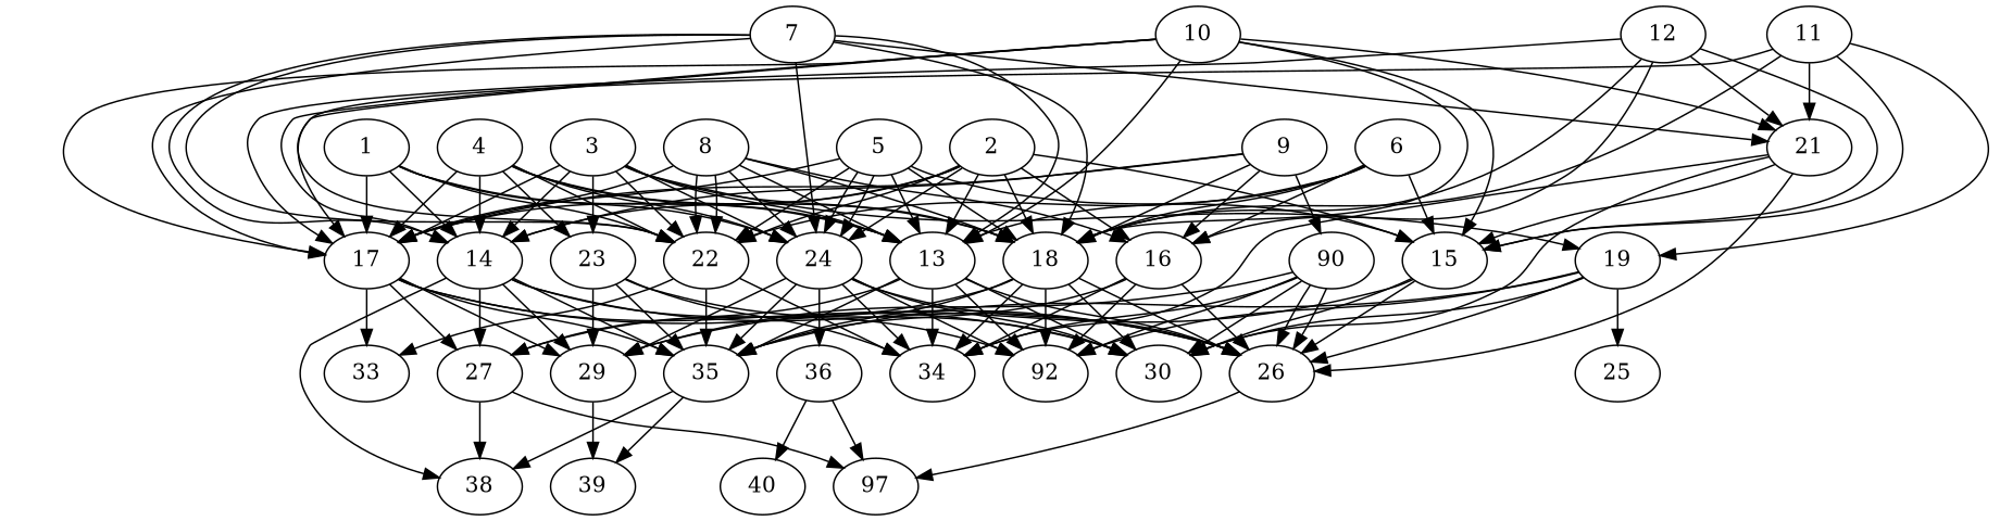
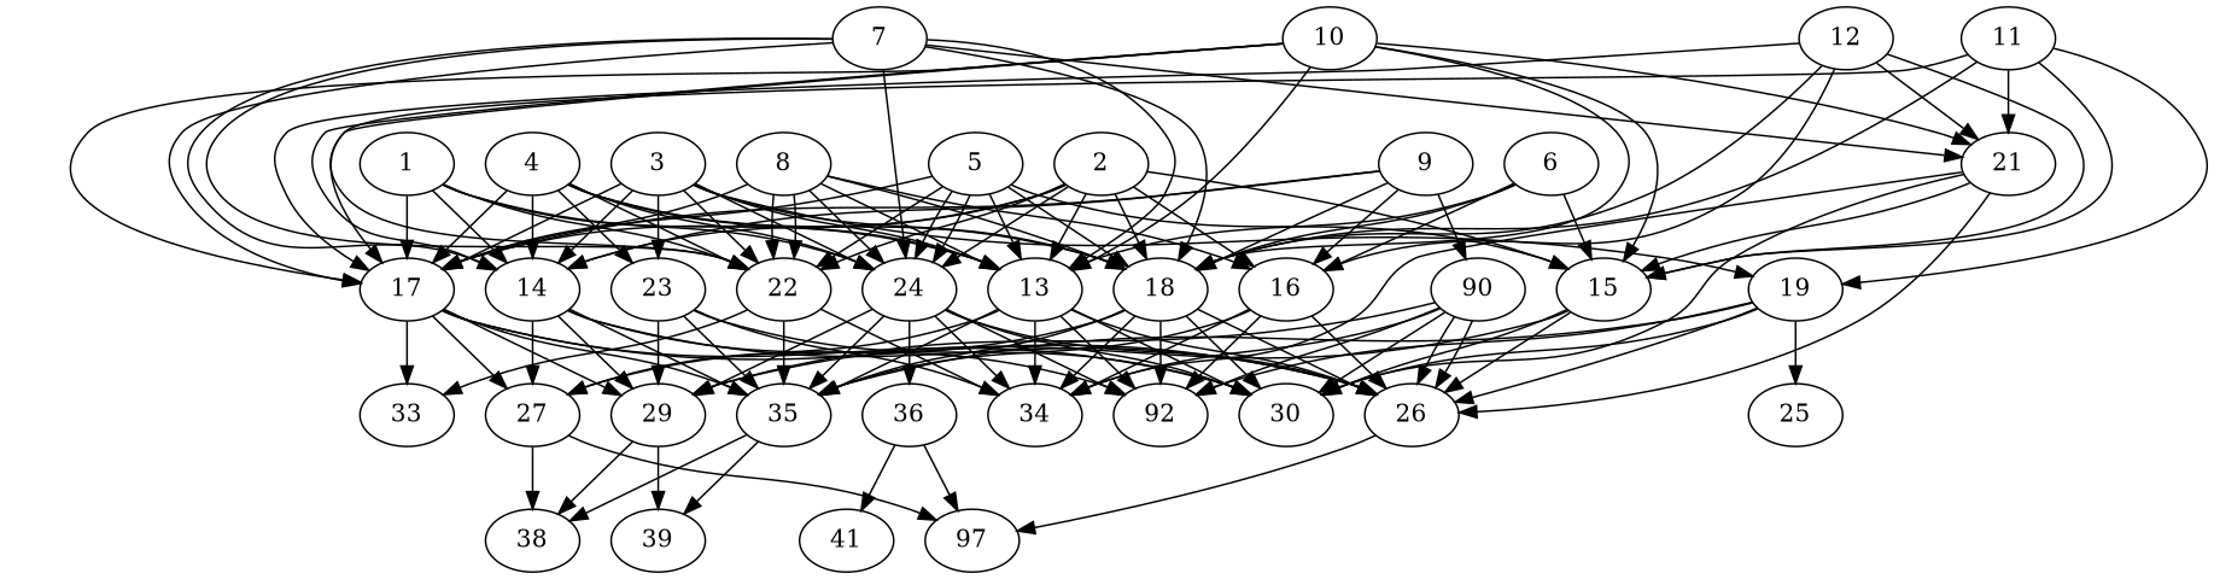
  digraph {
    node [alpha=0.11]
    1 [alpha=0.04 expect_size=5653504]
    13 [alpha=0.09 expect_size=13470720]
    14 [alpha=0.19 expect_size=24569856]
    17 [expect_size=40445952]
    22 [alpha=0.16 expect_size=43748352]
    24 [alpha=0.09 expect_size=14537728]
    26 [alpha=0.06 expect_size=48783360]
    27 [alpha=0.09 expect_size=12449792]
    30 [alpha=0.18 expect_size=10711040]
    n10 [expect_size=30492672 label=92]
    34 [expect_size=49455104]
    35 [alpha=0.19 expect_size=24667136]
    29 [alpha=0.05 expect_size=41885696]
    33 [alpha=0.07 expect_size=20830208]
    36 [alpha=0.07 expect_size=29281280]
    n16 [alpha=0.09 expect_size=43883520 label=97]
    38 [alpha=0.01 expect_size=17507328]
    39 [expect_size=24918016]
-   40 [alpha=0.03 expect_size=36517888]
+   40 [alpha=0.03 expect_size=36517888 label=41]
    2 [expect_size=38583296]
    15 [alpha=0.16 expect_size=15114240]
    16 [alpha=0.05 expect_size=50929664]
    18 [alpha=0.01 expect_size=26290176]
    3 [alpha=0.05 expect_size=29723648]
    19 [alpha=0.07 expect_size=48882688]
    23 [alpha=0.12 expect_size=39325696]
    25 [alpha=0.02 expect_size=11732992]
    4 [alpha=0.16 expect_size=7912448]
    5 [alpha=0.15 expect_size=40872960]
    6 [alpha=0.16 expect_size=33013760]
    7 [alpha=0.14 expect_size=48648192]
    21 [alpha=0.10 expect_size=34206720]
    8 [alpha=0.10 expect_size=32821248]
    9 [alpha=0.03 expect_size=22830080]
    n35 [alpha=0.18 expect_size=9458688 label=90]
    10 [alpha=0.10 expect_size=30996480]
    11 [alpha=0.04 expect_size=23599104]
    12 [alpha=0.18 expect_size=33577984]
    1 -> 13
    1 -> 14
    1 -> 17
    1 -> 22
    1 -> 24
    13 -> 26
    13 -> 27
    13 -> 30
    13 -> n10
    13 -> 34
    13 -> 35
    14 -> 26
    14 -> 27
    14 -> n10
    14 -> 35
    14 -> 29
    17 -> 26
    17 -> 27
    17 -> 30
    17 -> 35
    17 -> 29
    17 -> 33
    22 -> 34
    22 -> 35
    22 -> 33
    24 -> 26
    24 -> 30
    24 -> n10
    24 -> 34
    24 -> 35
    24 -> 29
    24 -> 36
    26 -> n16
    27 -> n16
    27 -> 38
    35 -> 38
    35 -> 39
-   14 -> 38
+   29 -> 38
    29 -> 39
    36 -> n16
    36 -> 40
    2 -> 13
    2 -> 14
    2 -> 17
    2 -> 22
    2 -> 24
    2 -> 15
    2 -> 16
    2 -> 18
    15 -> 26
    15 -> 30
    15 -> 29
    16 -> 26
    16 -> n10
    16 -> 34
    16 -> 35
    18 -> 26
    18 -> 27
    18 -> 30
    18 -> n10
    18 -> 34
    18 -> 35
    3 -> 13
    3 -> 14
    3 -> 17
    3 -> 22
    3 -> 24
    3 -> 18
    3 -> 19
    3 -> 23
    19 -> 26
    19 -> 30
    19 -> n10
    19 -> 35
    19 -> 25
    23 -> 30
    23 -> 34
    23 -> 35
    23 -> 29
    4 -> 13
    4 -> 14
    4 -> 17
    4 -> 22
    4 -> 24
    4 -> 18
    4 -> 23
    5 -> 13
    5 -> 17
    5 -> 22
    5 -> 24
    5 -> 24
    5 -> 15
    5 -> 18
    6 -> 13
-   6 -> 22
    6 -> 15
    6 -> 16
    6 -> 18
    7 -> 13
    7 -> 14
    7 -> 17
    7 -> 22
    7 -> 24
    7 -> 18
    7 -> 21
    21 -> 26
    21 -> 30
    21 -> 34
    21 -> 15
    8 -> 13
    8 -> 17
    8 -> 22
    8 -> 22
    8 -> 24
    8 -> 16
    8 -> 18
    9 -> 14
    9 -> 17
    9 -> 16
    9 -> 18
    9 -> n35
    n35 -> 26
    n35 -> 26
    n35 -> 30
    n35 -> n10
    n35 -> 34
    n35 -> 29
    10 -> 13
    10 -> 14
    10 -> 17
    10 -> 22
    10 -> 15
    10 -> 18
    10 -> 21
    11 -> 17
    11 -> 15
    11 -> 18
    11 -> 19
    11 -> 21
    12 -> 17
    12 -> 15
    12 -> 16
    12 -> 18
    12 -> 21
  }
